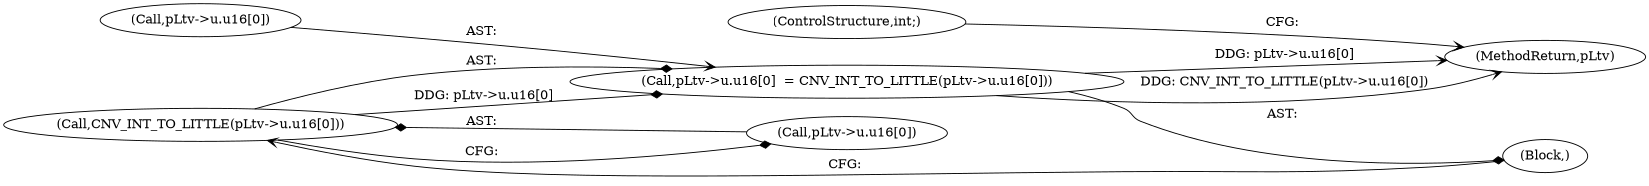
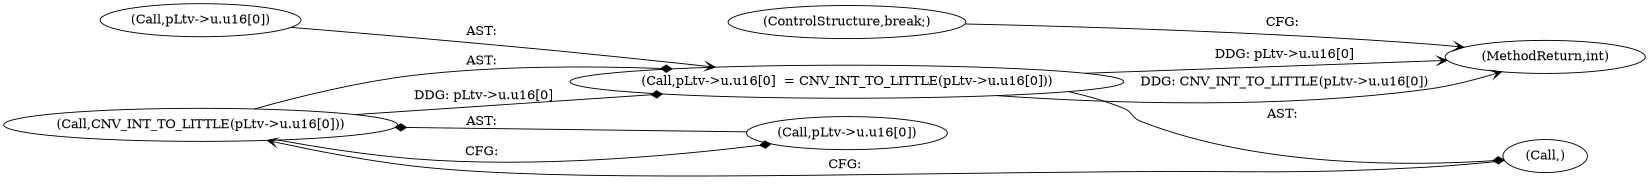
  digraph {
    rankdir=LR
    edge [arrowhead=diamond]
    n1 [label="(Call,CNV_INT_TO_LITTLE(pLtv->u.u16[0]))"]
    n2 [label="(Call,pLtv->u.u16[0]  = CNV_INT_TO_LITTLE(pLtv->u.u16[0]))"]
    n3 [label="(Call,pLtv->u.u16[0])"]
-   n4 [label="(MethodReturn,pLtv)"]
-   n5 [label="(Block,)"]
+   n4 [label="(MethodReturn,int)"]
+   n5 [label="(Call,)"]
    n6 [label="(Call,pLtv->u.u16[0])"]
-   n7 [label="(ControlStructure,int;)"]
+   n7 [label="(ControlStructure,break;)"]
    n1 -> n2 [label="AST: "]
    n1 -> n2 [label="DDG: pLtv->u.u16[0]"]
    n1 -> n3 [label="CFG: "]
    n2 -> n4 [arrowhead=vee label="DDG: pLtv->u.u16[0]"]
    n2 -> n4 [arrowhead=vee label="DDG: CNV_INT_TO_LITTLE(pLtv->u.u16[0])"]
    n2 -> n5 [label="AST: "]
    n3 -> n1 [label="AST: "]
    n5 -> n1 [arrowhead=vee label="CFG: "]
    n6 -> n2 [arrowhead=vee label="AST: "]
    n7 -> n4 [arrowhead=vee label="CFG: "]
  }
